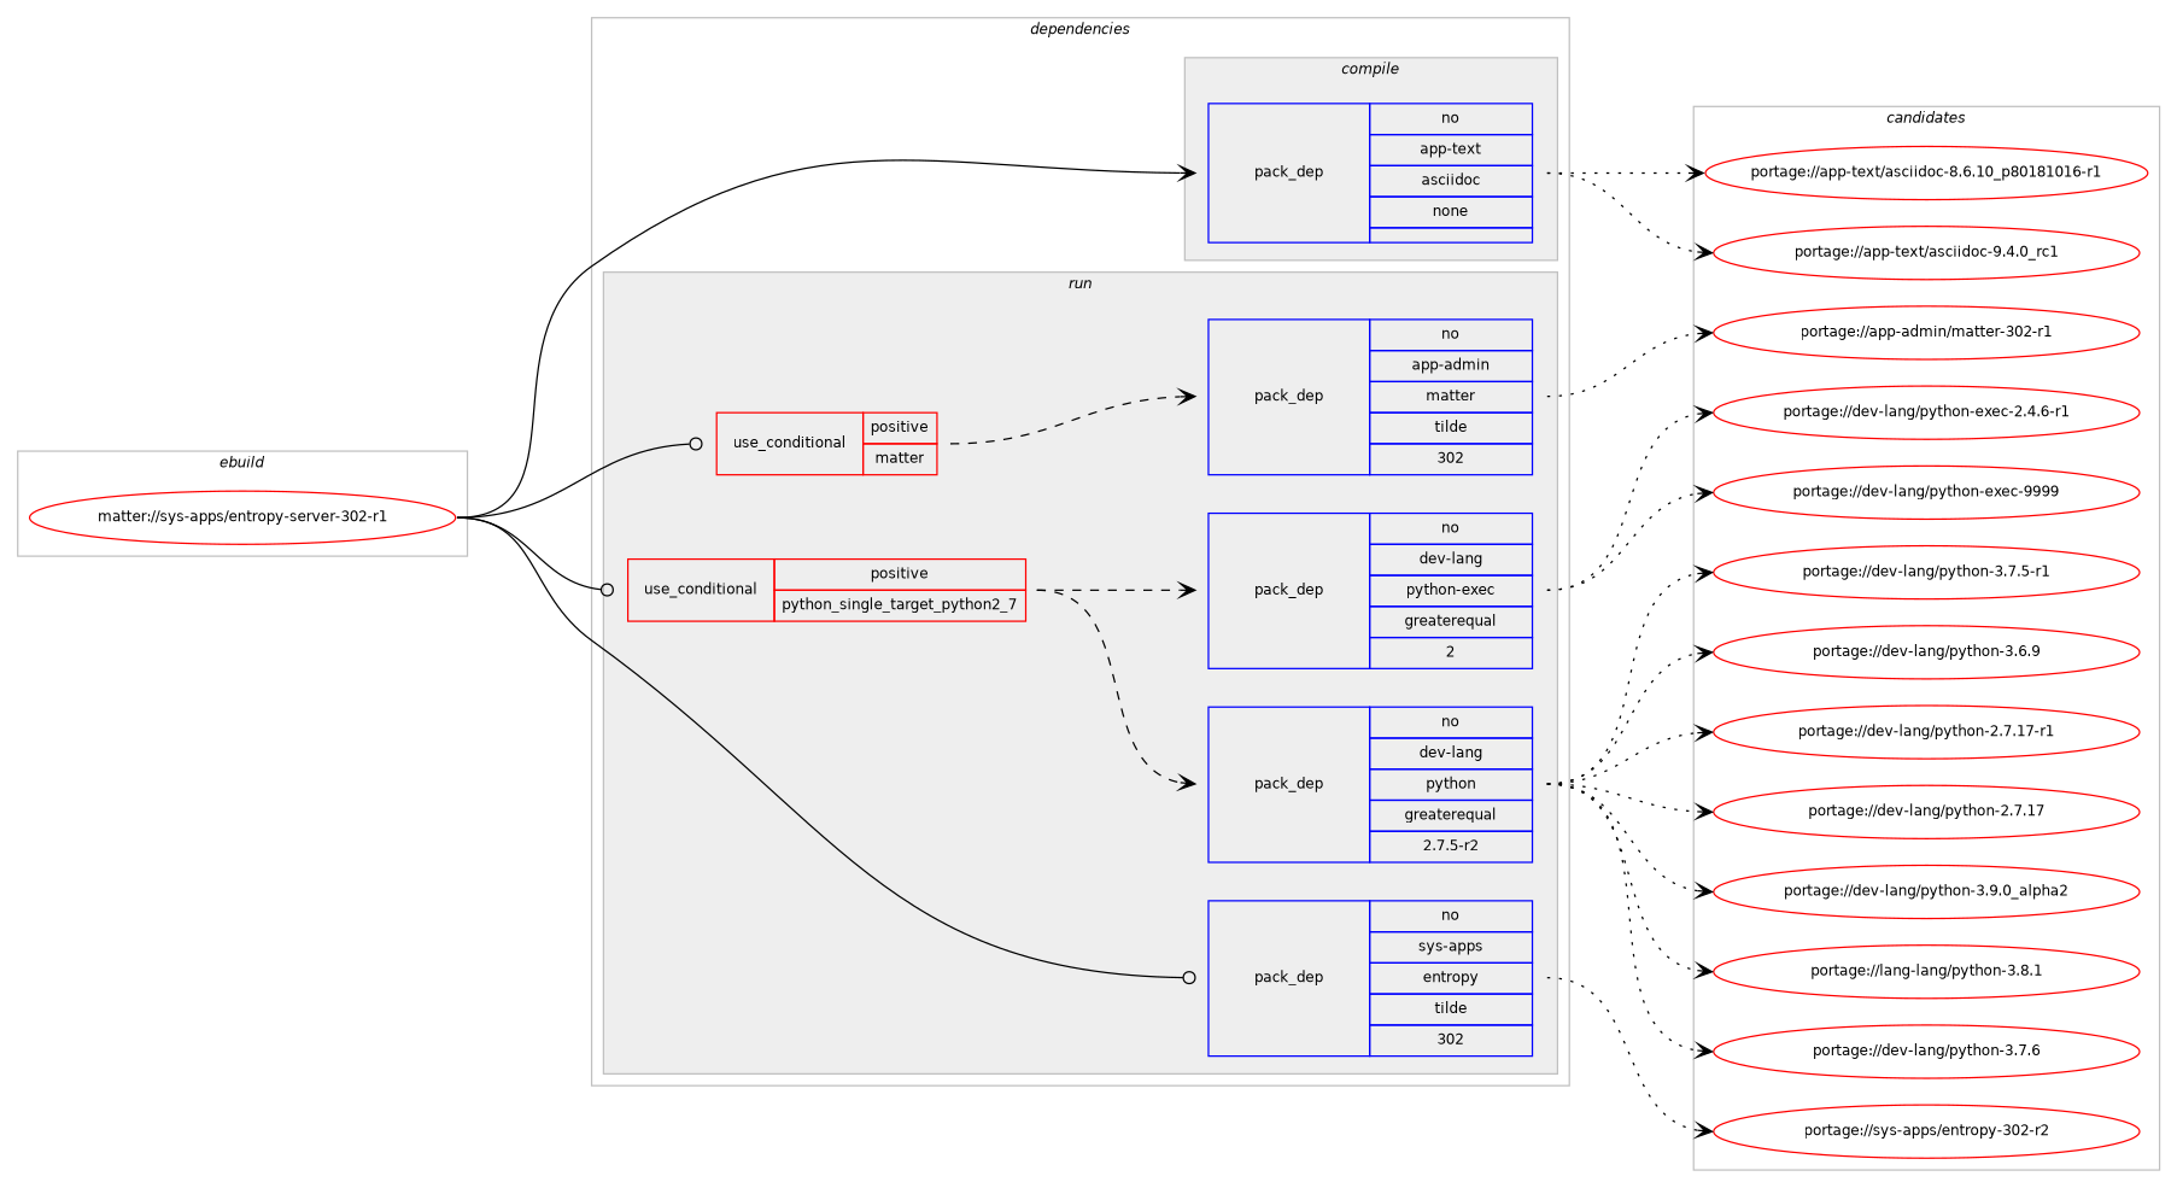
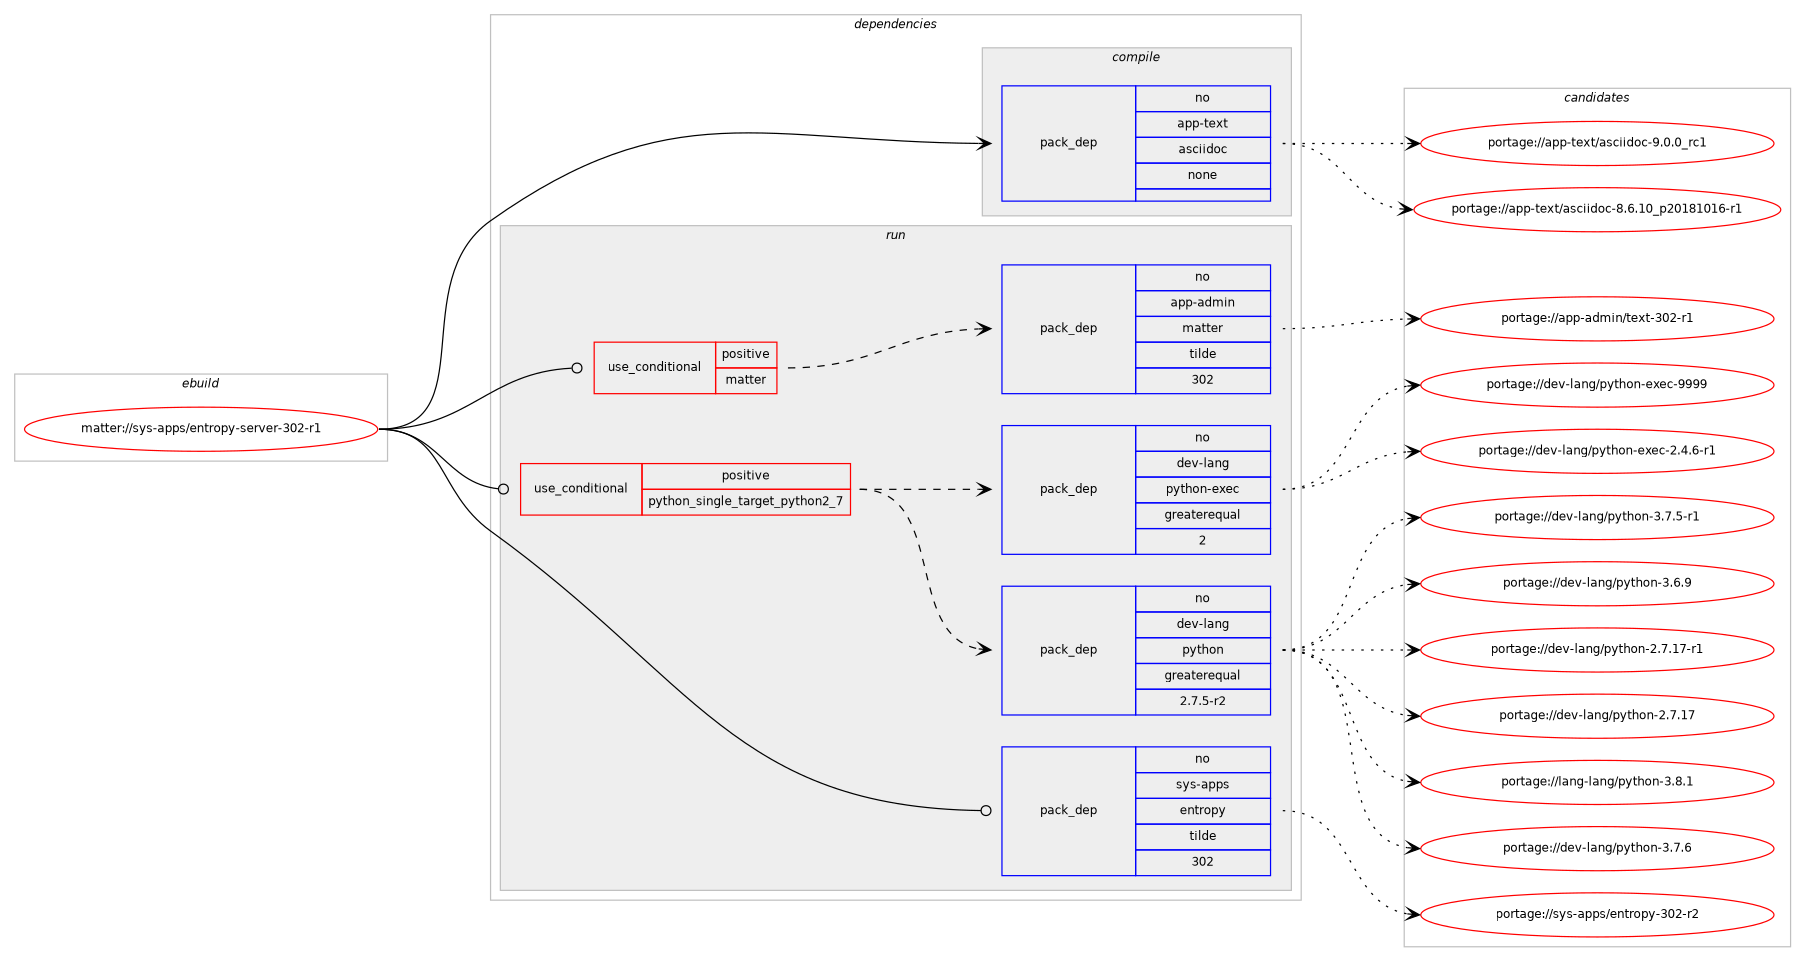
  digraph {
    compound=true
    concentrate=true
    fontname=Helvetica
    fontsize=10
    newrank=true
    rankdir=LR
    ranksep=1.5
    node [color=red fontname=Helvetica fontsize=10]
    edge [arrowhead=vee headport=w style=dotted tailport=e weight=100]
    n1 [label="matter://sys-apps/entropy-server-302-r1" width=4]
    n2 [color=blue label=<<TABLE BORDER="0" CELLBORDER="1" CELLSPACING="0" CELLPADDING="4" WIDTH="220"><TR><TD ROWSPAN="6" CELLPADDING="30">pack_dep</TD></TR><TR><TD WIDTH="110">no</TD></TR><TR><TD>app-text</TD></TR><TR><TD>asciidoc</TD></TR><TR><TD>none</TD></TR><TR><TD></TD></TR></TABLE>> shape=none]
    n3 [color=blue label=<<TABLE BORDER="0" CELLBORDER="1" CELLSPACING="0" CELLPADDING="4" WIDTH="220"><TR><TD ROWSPAN="6" CELLPADDING="30">pack_dep</TD></TR><TR><TD WIDTH="110">no</TD></TR><TR><TD>app-admin</TD></TR><TR><TD>matter</TD></TR><TR><TD>tilde</TD></TR><TR><TD>302</TD></TR></TABLE>> shape=none]
    n4 [label=<<TABLE BORDER="0" CELLBORDER="1" CELLSPACING="0" CELLPADDING="4"><TR><TD ROWSPAN="3" CELLPADDING="10">use_conditional</TD></TR><TR><TD>positive</TD></TR><TR><TD>matter</TD></TR></TABLE>> shape=none]
    n5 [color=blue label=<<TABLE BORDER="0" CELLBORDER="1" CELLSPACING="0" CELLPADDING="4" WIDTH="220"><TR><TD ROWSPAN="6" CELLPADDING="30">pack_dep</TD></TR><TR><TD WIDTH="110">no</TD></TR><TR><TD>dev-lang</TD></TR><TR><TD>python</TD></TR><TR><TD>greaterequal</TD></TR><TR><TD>2.7.5-r2</TD></TR></TABLE>> shape=none]
    n6 [color=blue label=<<TABLE BORDER="0" CELLBORDER="1" CELLSPACING="0" CELLPADDING="4" WIDTH="220"><TR><TD ROWSPAN="6" CELLPADDING="30">pack_dep</TD></TR><TR><TD WIDTH="110">no</TD></TR><TR><TD>dev-lang</TD></TR><TR><TD>python-exec</TD></TR><TR><TD>greaterequal</TD></TR><TR><TD>2</TD></TR></TABLE>> shape=none]
    n7 [label=<<TABLE BORDER="0" CELLBORDER="1" CELLSPACING="0" CELLPADDING="4"><TR><TD ROWSPAN="3" CELLPADDING="10">use_conditional</TD></TR><TR><TD>positive</TD></TR><TR><TD>python_single_target_python2_7</TD></TR></TABLE>> shape=none]
    n8 [color=blue label=<<TABLE BORDER="0" CELLBORDER="1" CELLSPACING="0" CELLPADDING="4" WIDTH="220"><TR><TD ROWSPAN="6" CELLPADDING="30">pack_dep</TD></TR><TR><TD WIDTH="110">no</TD></TR><TR><TD>sys-apps</TD></TR><TR><TD>entropy</TD></TR><TR><TD>tilde</TD></TR><TR><TD>302</TD></TR></TABLE>> shape=none]
-   n9 [label="portage://app-text/asciidoc-9.4.0_rc1" width=4]
-   n10 [label="portage://app-text/asciidoc-8.6.10_p80181016-r1" width=4]
-   n11 [label="portage://app-admin/matter-302-r1" width=4]
-   n12 [label="portage://dev-lang/python-3.9.0_alpha2" width=4]
+   n9 [label="portage://app-text/asciidoc-9.0.0_rc1" width=4]
+   n10 [label="portage://app-text/asciidoc-8.6.10_p20181016-r1" width=4]
+   n11 [label="portage://app-admin/text-302-r1" width=4]
    n13 [label="portage://lang-lang/python-3.8.1" width=4]
    n14 [label="portage://dev-lang/python-3.7.6" width=4]
    n15 [label="portage://dev-lang/python-3.7.5-r1" width=4]
    n16 [label="portage://dev-lang/python-3.6.9" width=4]
    n17 [label="portage://dev-lang/python-2.7.17-r1" width=4]
    n18 [label="portage://dev-lang/python-2.7.17" width=4]
    n19 [label="portage://dev-lang/python-exec-9999" width=4]
    n20 [label="portage://dev-lang/python-exec-2.4.6-r1" width=4]
    n21 [label="portage://sys-apps/entropy-302-r2" width=4]
    subgraph cluster_1 {
      color=gray
      label=<<i>ebuild</i>>
      rank=same
      n1
    }
    subgraph cluster_2 {
      color=gray
      label=<<i>dependencies</i>>
      subgraph cluster_3 {
        color=gray
        fillcolor="#eeeeee"
        label=<<i>compile</i>>
        style=filled
        subgraph sub_4 {
          color=gray
          fillcolor="#eeeeee"
          label=<<i>compile</i>>
          style=filled
          n2
        }
      }
      subgraph cluster_5 {
        color=gray
        fillcolor="#eeeeee"
        label=<<i>compile and run</i>>
        style=filled
      }
      subgraph cluster_6 {
        color=gray
        fillcolor="#eeeeee"
        label=<<i>run</i>>
        style=filled
        subgraph sub_7 {
          color=gray
          fillcolor="#eeeeee"
          label=<<i>run</i>>
          style=filled
          n4
          subgraph sub_8 {
            color=gray
            fillcolor="#eeeeee"
            label=<<i>run</i>>
            style=filled
            n3
          }
        }
        subgraph sub_9 {
          color=gray
          fillcolor="#eeeeee"
          label=<<i>run</i>>
          style=filled
          n7
          subgraph sub_10 {
            color=gray
            fillcolor="#eeeeee"
            label=<<i>run</i>>
            style=filled
            n5
          }
          subgraph sub_11 {
            color=gray
            fillcolor="#eeeeee"
            label=<<i>run</i>>
            style=filled
            n6
          }
        }
        subgraph sub_12 {
          color=gray
          fillcolor="#eeeeee"
          label=<<i>run</i>>
          style=filled
          n8
        }
      }
    }
    subgraph cluster_13 {
      color=gray
      label=<<i>candidates</i>>
      rank=same
      subgraph sub_14 {
        color=black
        label=<<i>candidates</i>>
        nodesep=1
        rank=same
        n9
        n10
      }
      subgraph sub_15 {
        color=black
        label=<<i>candidates</i>>
        nodesep=1
        rank=same
        n11
      }
      subgraph sub_16 {
        color=black
        label=<<i>candidates</i>>
        nodesep=1
        rank=same
-       n12
        n13
        n14
        n15
        n16
        n17
        n18
      }
      subgraph sub_17 {
        color=black
        label=<<i>candidates</i>>
        nodesep=1
        rank=same
        n19
        n20
      }
      subgraph sub_18 {
        color=black
        label=<<i>candidates</i>>
        nodesep=1
        rank=same
        n21
      }
    }
    n1 -> n2 [style=solid weight=20]
    n1 -> n4 [arrowhead=odot style=solid weight=20]
    n1 -> n7 [arrowhead=odot style=solid weight=20]
    n1 -> n8 [arrowhead=odot style=solid weight=20]
    n2 -> n9
    n2 -> n10
    n3 -> n11
    n4 -> n3 [style=dashed weight=20]
-   n5 -> n12
    n5 -> n13
    n5 -> n14
    n5 -> n15
    n5 -> n16
    n5 -> n17
    n5 -> n18
    n6 -> n19
    n6 -> n20
    n7 -> n5 [style=dashed weight=20]
    n7 -> n6 [style=dashed weight=20]
    n8 -> n21
  }
